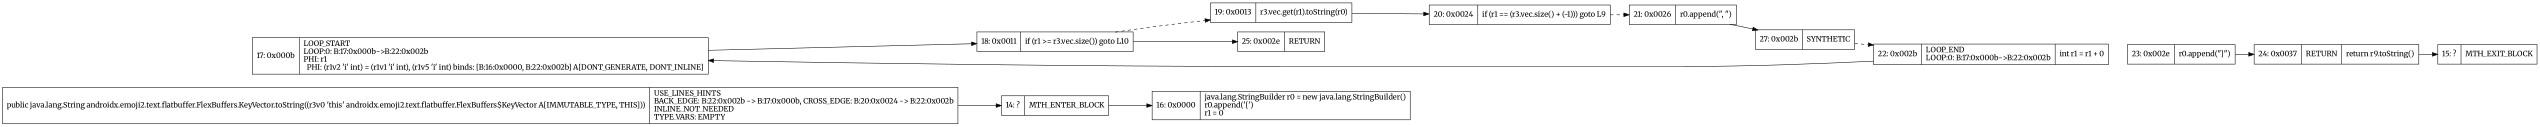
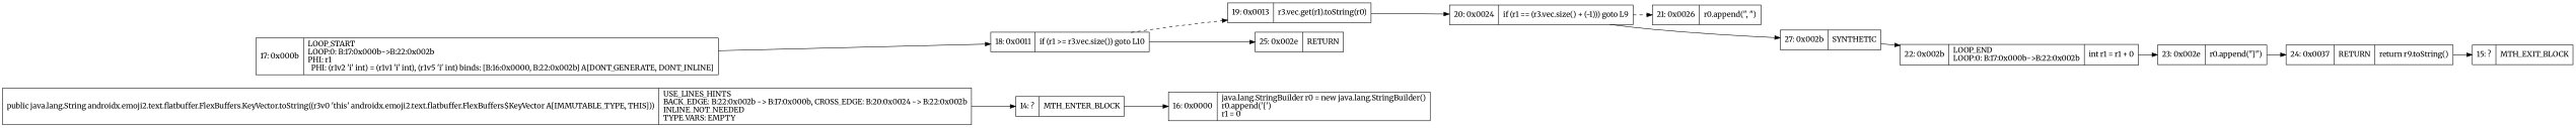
  digraph {
    fontname=Merriweather
    rankdir=LR
    node [fontname=Merriweather shape=record]
    edge [fontname=Merriweather]
    n1 [label="{14\:\ ?|MTH_ENTER_BLOCK\l}"]
    n2 [label="{16\:\ 0x0000|java.lang.StringBuilder r0 = new java.lang.StringBuilder()\lr0.append('[')\lr1 = 0\l}"]
    n3 [label="{17\:\ 0x000b|LOOP_START\lLOOP:0: B:17:0x000b\-\>B:22:0x002b\lPHI: r1 \l  PHI: (r1v2 'i' int) = (r1v1 'i' int), (r1v5 'i' int) binds: [B:16:0x0000, B:22:0x002b] A[DONT_GENERATE, DONT_INLINE]\l}"]
    n4 [label="{18\:\ 0x0011|if (r1 \>= r3.vec.size()) goto L10\l}"]
    n5 [label="{19\:\ 0x0013|r3.vec.get(r1).toString(r0)\l}"]
    n6 [label="{25\:\ 0x002e|RETURN\l}"]
    n7 [label="{20\:\ 0x0024|if (r1 == (r3.vec.size() + (\-1))) goto L9\l}"]
    n8 [label="{21\:\ 0x0026|r0.append(\", \")\l}"]
    n9 [label="{27\:\ 0x002b|SYNTHETIC\l}"]
    n10 [label="{22\:\ 0x002b|LOOP_END\lLOOP:0: B:17:0x000b\-\>B:22:0x002b\l|int r1 = r1 + 0\l}"]
    n11 [label="{23\:\ 0x002e|r0.append(\"]\")\l}"]
    n12 [label="{24\:\ 0x0037|RETURN\l|return r9.toString()\l}"]
    n13 [label="{15\:\ ?|MTH_EXIT_BLOCK\l}"]
    n14 [label="{public java.lang.String androidx.emoji2.text.flatbuffer.FlexBuffers.KeyVector.toString((r3v0 'this' androidx.emoji2.text.flatbuffer.FlexBuffers$KeyVector A[IMMUTABLE_TYPE, THIS]))  | USE_LINES_HINTS\lBACK_EDGE: B:22:0x002b \-\> B:17:0x000b, CROSS_EDGE: B:20:0x0024 \-\> B:22:0x002b\lINLINE_NOT_NEEDED\lTYPE_VARS: EMPTY\l}"]
    n1 -> n2
    n3 -> n4
    n4 -> n5 [style=dashed]
    n4 -> n6
    n5 -> n7
    n7 -> n8 [style=dashed]
-   n8 -> n9
-   n9 -> n10 [style=dashed]
-   n10 -> n3
+   n7 -> n9
+   n9 -> n10
+   n10 -> n11
    n11 -> n12
    n12 -> n13
    n14 -> n1
  }
